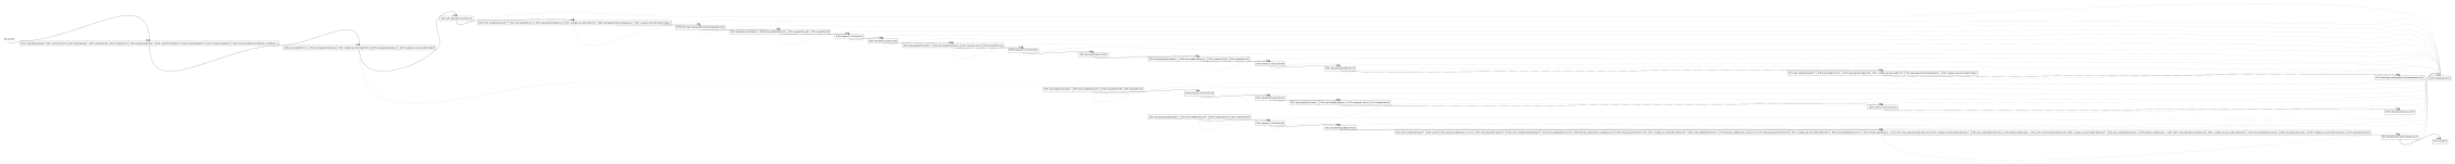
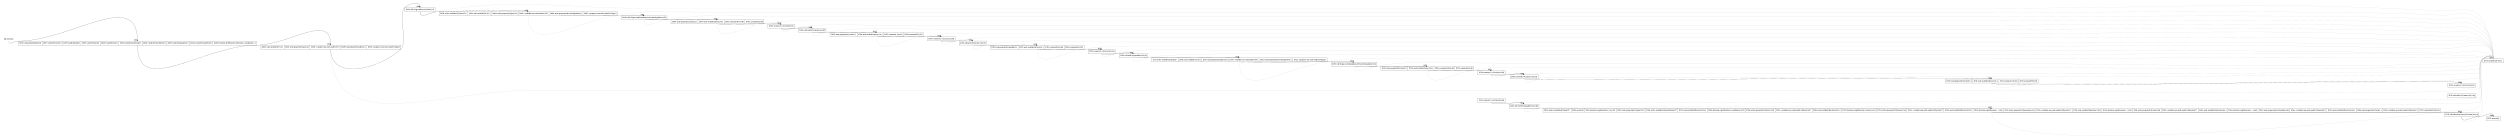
  digraph {
    fontname=Merriweather
    rankdir=LR
    node [fontname=Merriweather shape=record]
    edge [fontname=Merriweather headport=n tailport=s]
    BB_entry594 [shape=none]
    n2 [label="{21676: constant[undefined,v1]|21677: vardecl['lower48']|21678: vardecl['alaska']|21679: vardecl['hawaii']|21680: vardecl['point']|21681: vardecl['pointStream']|21682: vardecl['lower48Point']|21683: vardecl['alaskaPoint']|21684: vardecl['hawaiiPoint']|21685: function-decl[function albersUsa ( coordinates ),-]}"]
    n3 [label="{21686: read-variable['d3',v5,-]|21687: read-property[v5,'geo',v4]|21688: \<variable-non-null-undef\>['d3']|21689: read-property[v4,'albers',-]|21690: \<property-non-null-undef\>[v5,'geo']}"]
    n4 [label="{21691: call-d3.geo.albers [v4,'albers',v2]}"]
    n5 [label="{21773: exceptional-return}"]
    n6 [label="{21692: write-variable[v2,'lower48']*|21693: read-variable['d3',v15,-]|21694: read-property[v15,'geo',v14]|21695: \<variable-non-null-undef\>['d3']|21696: read-property[v14,'conicEqualArea',-]|21697: \<property-non-null-undef\>[v15,'geo']}"]
    n7 [label="{21698: call-d3.geo.conicEqualArea [v14,'conicEqualArea',v12]}"]
    n8 [label="{21699: read-property[v12,'rotate',-]|21700: read-variable['Array',v17,-]|21701: constant[154.0,v18]|21702: constant[0.0,v19]}"]
    n9 [label="{21703: construct [-,v17,v18,v19,v16]}"]
    n10 [label="{21704: call-null [v12,'rotate',v16,v10]}"]
    n11 [label="{21705: read-property[v10,'center',-]|21706: read-variable['Array',v21,-]|21707: constant[-2.0,v22]|21708: constant[58.5,v23]}"]
    n12 [label="{21709: construct [-,v21,v22,v23,v20]}"]
    n13 [label="{21710: call-null [v10,'center',v20,v8]}"]
    n14 [label="{21711: read-property[v8,'parallels',-]|21712: read-variable['Array',v25,-]|21713: constant[55.0,v26]|21714: constant[65.0,v27]}"]
    n15 [label="{21715: construct [-,v25,v26,v27,v24]}"]
    n16 [label="{21716: call-null [v8,'parallels',v24,v6]}"]
    n17 [label="{21717: write-variable[v6,'alaska']*|21718: read-variable['d3',v37,-]|21719: read-property[v37,'geo',v36]|21720: \<variable-non-null-undef\>['d3']|21721: read-property[v36,'conicEqualArea',-]|21722: \<property-non-null-undef\>[v37,'geo']}"]
    n18 [label="{21723: call-d3.geo.conicEqualArea [v36,'conicEqualArea',v34]}"]
    n19 [label="{21724: read-property[v34,'rotate',-]|21725: read-variable['Array',v39,-]|21726: constant[157.0,v40]|21727: constant[0.0,v41]}"]
    n20 [label="{21728: construct [-,v39,v40,v41,v38]}"]
    n21 [label="{21729: call-null [v34,'rotate',v38,v32]}"]
    n22 [label="{21730: read-property[v32,'center',-]|21731: read-variable['Array',v43,-]|21732: constant[-3.0,v44]|21733: constant[19.9,v45]}"]
    n23 [label="{21734: construct [-,v43,v44,v45,v42]}"]
    n24 [label="{21735: call-null [v32,'center',v42,v30]}"]
-   n25 [label="{21736: read-property[v30,'parallels',-]|21737: read-variable['Array',v47,-]|21738: constant[8.0,v48]|21739: constant[18.0,v49]}"]
    n26 [label="{21740: construct [-,v47,v48,v49,v46]}"]
    n27 [label="{21741: call-null [v30,'parallels',v46,v28]}"]
    n28 [label="{21742: write-variable[v28,'hawaii']*|21743: new[v50]|21744: function-expr[function ( x y ),v51]|21745: write-property[v50,'point',v51]|21746: write-variable[v50,'pointStream']*|21747: read-variable['albersUsa',v53,-]|21748: function-expr[function ( coordinates ),v52]|21749: write-property[v53,'invert',v52]|21750: \<variable-non-null-undef\>['albersUsa']*|21751: read-variable['albersUsa',v55,-]|21752: function-expr[function ( stream ),v54]|21753: write-property[v55,'stream',v54]|21754: \<variable-non-null-undef\>['albersUsa']*|21755: read-variable['albersUsa',v57,-]|21756: function-expr[function ( _ ),v56]|21757: write-property[v57,'precision',v56]|21758: \<variable-non-null-undef\>['albersUsa']*|21759: read-variable['albersUsa',v59,-]|21760: function-expr[function ( _ ),v58]|21761: write-property[v59,'scale',v58]|21762: \<variable-non-null-undef\>['albersUsa']*|21763: read-variable['albersUsa',v61,-]|21764: function-expr[function ( _ ),v60]|21765: write-property[v61,'translate',v60]|21766: \<variable-non-null-undef\>['albersUsa']*|21767: read-variable['albersUsa',v63,-]|21768: read-property[v63,'scale',-]|21769: \<variable-non-null-undef\>['albersUsa']|21770: constant[1070.0,v64]}"]
    n29 [label="{21771: call-albersUsa.scale [v63,'scale',v64,v1]}"]
    n30 [label="{21772: return[v1]}"]
    BB_entry594 -> n2 [headlabel="    6814"]
    n2 -> n3 [headlabel="      6815"]
    n3 -> n4 [headlabel="      6816"]
    n3 -> n5 [color=gray headlabel="      6842"]
    n4 -> n5 [color=gray]
    n4 -> n6 [headlabel="      6817"]
    n6 -> n5 [color=gray]
    n6 -> n7 [headlabel="      6818"]
    n7 -> n5 [color=gray]
    n7 -> n8 [headlabel="      6819"]
    n8 -> n5 [color=gray]
    n8 -> n9 [headlabel="      6820"]
    n9 -> n5 [color=gray]
    n9 -> n10 [headlabel="      6821"]
    n10 -> n5 [color=gray]
    n10 -> n11 [headlabel="      6822"]
    n11 -> n5 [color=gray]
    n11 -> n12 [headlabel="      6823"]
    n12 -> n5 [color=gray]
    n12 -> n13 [headlabel="      6824"]
    n13 -> n5 [color=gray]
    n13 -> n14 [headlabel="      6825"]
    n14 -> n5 [color=gray]
    n14 -> n15 [headlabel="      6826"]
    n15 -> n5 [color=gray]
    n15 -> n16 [headlabel="      6827"]
    n16 -> n5 [color=gray]
    n16 -> n17 [headlabel="      6828"]
    n17 -> n5 [color=gray]
    n17 -> n18 [headlabel="      6829"]
    n18 -> n5 [color=gray]
+   n18 -> n19 [headlabel="      6830"]
    n19 -> n5 [color=gray]
    n19 -> n20 [headlabel="      6831"]
    n20 -> n5 [color=gray]
    n20 -> n21 [headlabel="      6832"]
    n21 -> n5 [color=gray]
    n21 -> n22 [headlabel="      6833"]
    n22 -> n5 [color=gray]
    n22 -> n23 [headlabel="      6834"]
    n23 -> n5 [color=gray]
-   n23 -> n24 [headlabel="      6835"]
    n24 -> n5 [color=gray]
-   n25 -> n5 [color=gray]
-   n25 -> n26 [headlabel="      6837"]
    n26 -> n5 [color=gray]
    n26 -> n27 [headlabel="      6838"]
    n27 -> n5 [color=gray]
    n27 -> n28 [headlabel="      6839"]
    n28 -> n5 [color=gray]
    n28 -> n29 [headlabel="      6840"]
    n29 -> n5 [color=gray]
    n29 -> n30 [headlabel="      6841"]
  }
